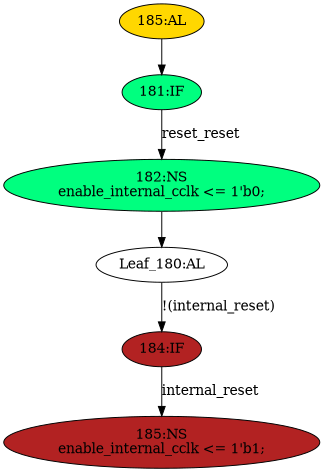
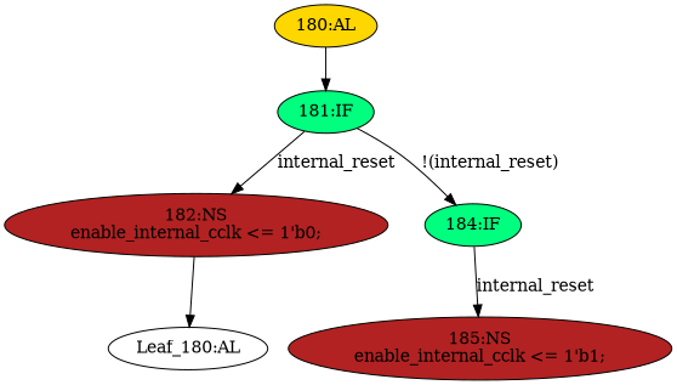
  strict digraph {
    node [fillcolor=firebrick statements="[]" style=filled typ=NonblockingSubstitution]
    edge [cond="[]" lineno=None]
-   n1 [ast="<pyverilog.vparser.ast.NonblockingSubstitution object at 0x7f1e4d7e28d0>" fillcolor=springgreen label="182:NS\nenable_internal_cclk <= 1'b0;" statements="[<pyverilog.vparser.ast.NonblockingSubstitution object at 0x7f1e4d7e28d0>]"]
+   n1 [ast="<pyverilog.vparser.ast.NonblockingSubstitution object at 0x7f1e4d7e28d0>" label="182:NS\nenable_internal_cclk <= 1'b0;" statements="[<pyverilog.vparser.ast.NonblockingSubstitution object at 0x7f1e4d7e28d0>]"]
    n2 [def_var="['enable_internal_cclk']" label="Leaf_180:AL" fillcolor="" statements="" style="" typ=""]
    n3 [ast="<pyverilog.vparser.ast.NonblockingSubstitution object at 0x7f1e4d7e2ad0>" label="185:NS\nenable_internal_cclk <= 1'b1;" statements="[<pyverilog.vparser.ast.NonblockingSubstitution object at 0x7f1e4d7e2ad0>]"]
-   n4 [ast="<pyverilog.vparser.ast.Always object at 0x7f1e4d7e2c90>" clk_sens=True fillcolor=gold label="185:AL" sens="['sys_clk100']" typ=Always use_var="['M_latched', 'internal_reset']"]
+   n4 [ast="<pyverilog.vparser.ast.Always object at 0x7f1e4d7e2c90>" clk_sens=True fillcolor=gold label="180:AL" sens="['sys_clk100']" typ=Always use_var="['M_latched', 'internal_reset']"]
    n5 [ast="<pyverilog.vparser.ast.IfStatement object at 0x7f1e4d7e2d90>" fillcolor=springgreen label="181:IF" typ=IfStatement]
-   n6 [ast="<pyverilog.vparser.ast.IfStatement object at 0x7f1e4d7e2e10>" label="184:IF" typ=IfStatement]
+   n6 [ast="<pyverilog.vparser.ast.IfStatement object at 0x7f1e4d7e2e10>" fillcolor=springgreen label="184:IF" typ=IfStatement]
    n1 -> n2
    n4 -> n5
-   n5 -> n1 [cond="['internal_reset']" label=reset_reset lineno=181]
-   n2 -> n6 [cond="['internal_reset']" label="!(internal_reset)" lineno=181]
+   n5 -> n1 [cond="['internal_reset']" label=internal_reset lineno=181]
+   n5 -> n6 [cond="['internal_reset']" label="!(internal_reset)" lineno=181]
    n6 -> n3 [cond="['M_latched']" label=internal_reset lineno=184]
  }
